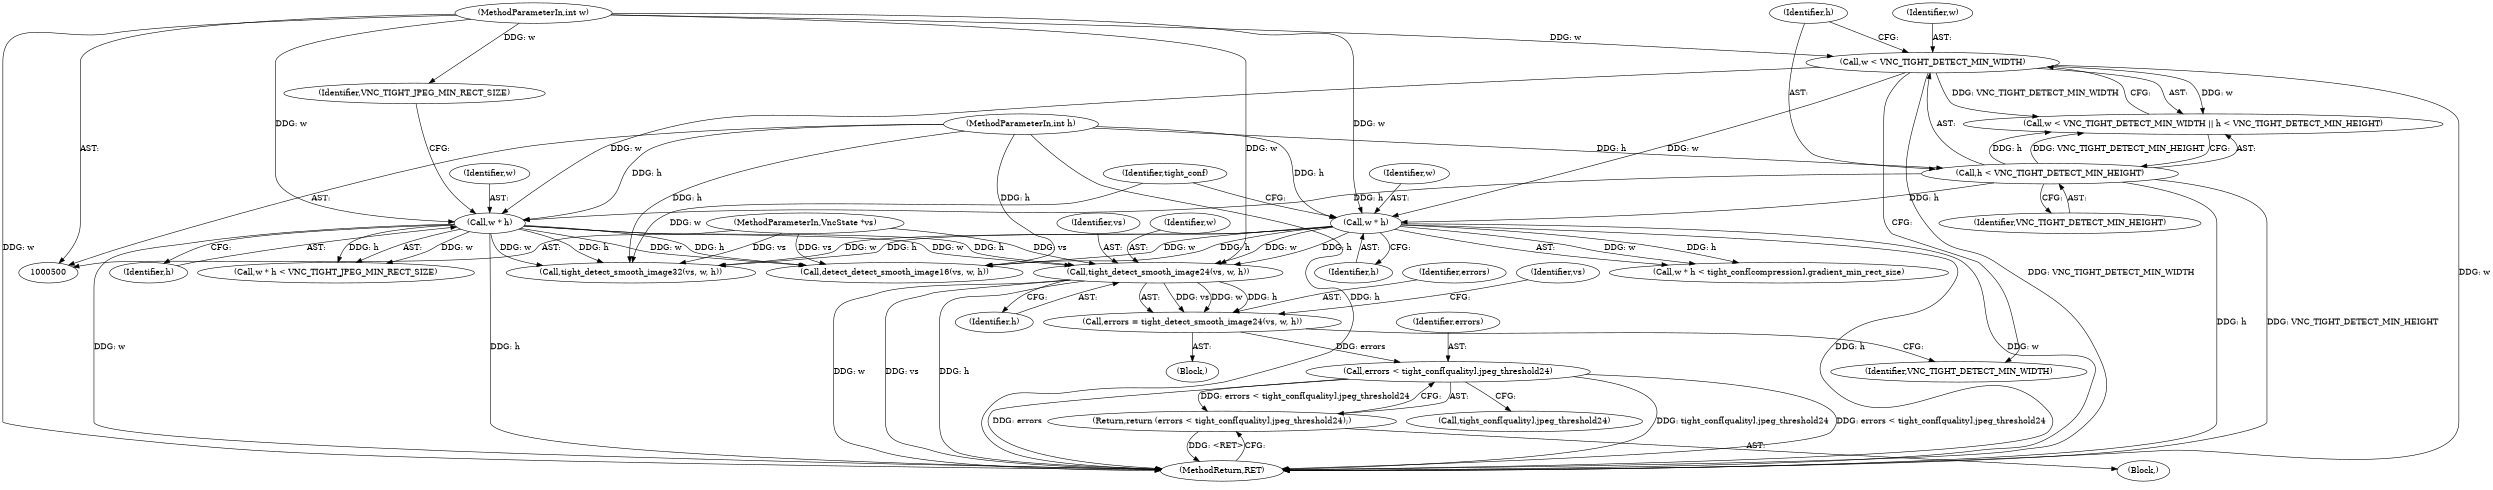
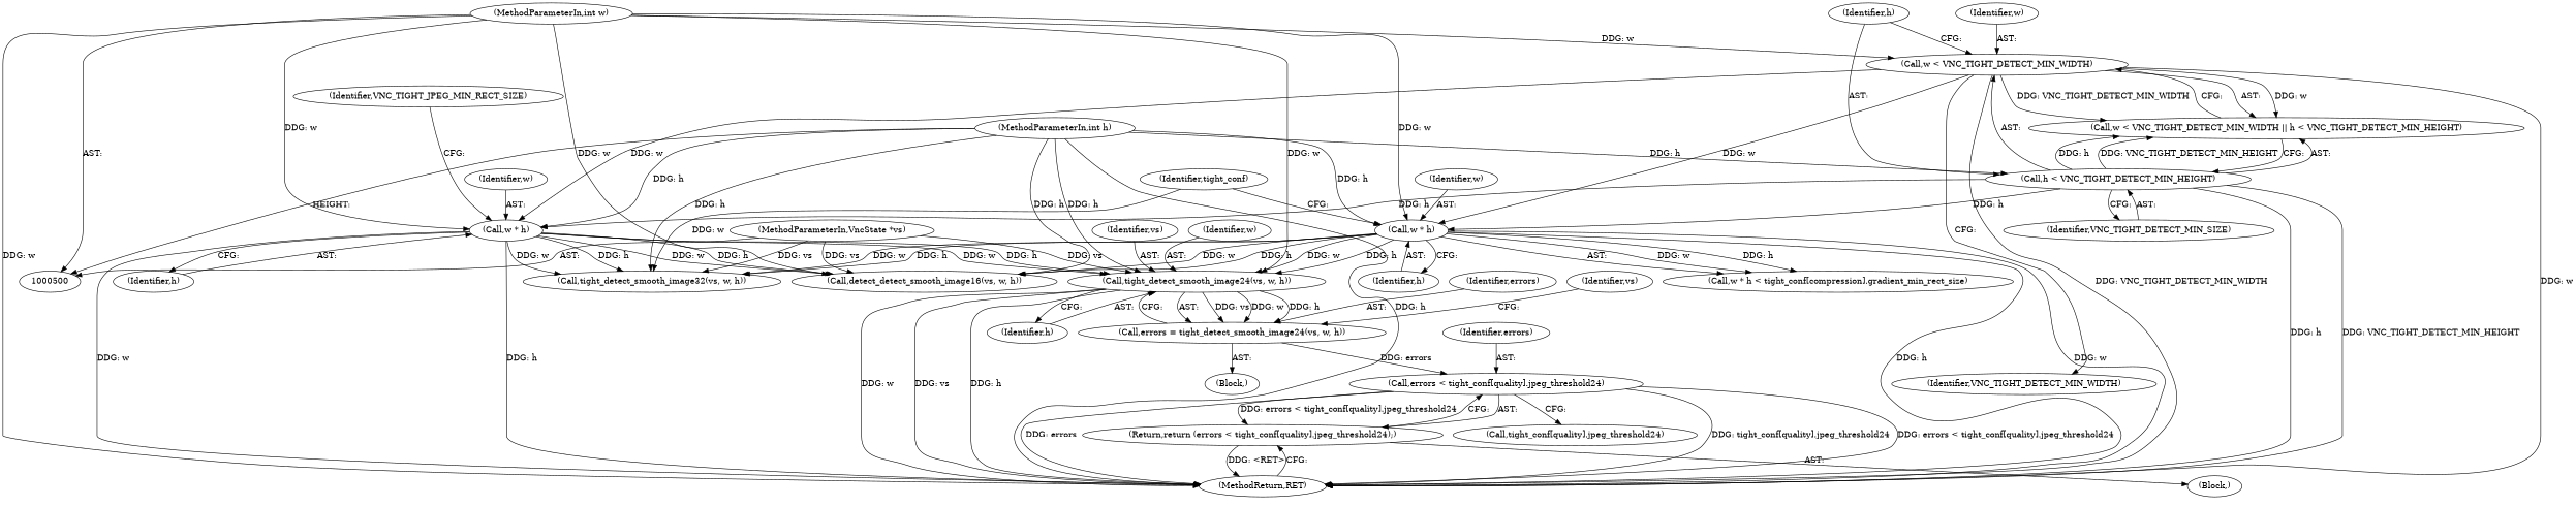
  digraph {
    fontname="DejaVu Serif"
    node [fontname="DejaVu Serif"]
    edge [fontname="DejaVu Serif"]
    n1 [label="(Call,errors < tight_conf[quality].jpeg_threshold24)"]
    n2 [label="(Return,return (errors < tight_conf[quality].jpeg_threshold24);)"]
    n3 [label="(Call,tight_conf[quality].jpeg_threshold24)"]
    n4 [label="(MethodReturn,RET)"]
    n5 [label="(Block,)"]
    n6 [label="(Call,errors = tight_detect_smooth_image24(vs, w, h))"]
    n7 [label="(Call,tight_detect_smooth_image24(vs, w, h))"]
    n8 [label="(Block,)"]
    n9 [label="(Identifier,h)"]
    n10 [label="(MethodParameterIn,VncState *vs)"]
    n11 [label="(Call,tight_detect_smooth_image32(vs, w, h))"]
    n12 [label="(Call,detect_detect_smooth_image16(vs, w, h))"]
    n13 [label=1000500]
    n14 [label="(Call,w * h)"]
    n15 [label="(Identifier,h)"]
    n16 [label="(Call,w * h < tight_conf[compression].gradient_min_rect_size)"]
    n17 [label="(Call,w < VNC_TIGHT_DETECT_MIN_WIDTH)"]
    n18 [label="(Call,w * h)"]
    n19 [label="(Identifier,VNC_TIGHT_DETECT_MIN_WIDTH)"]
    n20 [label="(Call,w < VNC_TIGHT_DETECT_MIN_WIDTH || h < VNC_TIGHT_DETECT_MIN_HEIGHT)"]
    n21 [label="(Identifier,h)"]
-   n22 [label="(Call,w * h < VNC_TIGHT_JPEG_MIN_RECT_SIZE)"]
    n23 [label="(Call,h < VNC_TIGHT_DETECT_MIN_HEIGHT)"]
    n24 [label="(MethodParameterIn,int w)"]
-   n25 [label="(Identifier,VNC_TIGHT_DETECT_MIN_HEIGHT)"]
+   n25 [label="(Identifier,VNC_TIGHT_DETECT_MIN_SIZE)"]
    n26 [label="(MethodParameterIn,int h)"]
    n27 [label="(Identifier,w)"]
    n28 [label="(Identifier,errors)"]
    n29 [label="(Identifier,h)"]
    n30 [label="(Identifier,w)"]
    n31 [label="(Identifier,errors)"]
    n32 [label="(Identifier,tight_conf)"]
    n33 [label="(Identifier,vs)"]
    n34 [label="(Identifier,vs)"]
    n35 [label="(Identifier,w)"]
    n36 [label="(Identifier,w)"]
    n37 [label="(Identifier,VNC_TIGHT_JPEG_MIN_RECT_SIZE)"]
    n1 -> n2 [label="AST: "]
    n1 -> n2 [label="DDG: errors < tight_conf[quality].jpeg_threshold24"]
    n1 -> n3 [label="CFG: "]
    n1 -> n4 [label="DDG: tight_conf[quality].jpeg_threshold24"]
    n1 -> n4 [label="DDG: errors < tight_conf[quality].jpeg_threshold24"]
    n1 -> n4 [label="DDG: errors"]
    n2 -> n1 [label="CFG: "]
    n2 -> n4 [label="DDG: <RET>"]
    n2 -> n5 [label="AST: "]
    n4 -> n2 [label="CFG: "]
    n6 -> n1 [label="DDG: errors"]
-   n6 -> n19 [label="CFG: "]
+   n6 -> n7 [label="CFG: "]
    n6 -> n8 [label="AST: "]
    n7 -> n4 [label="DDG: w"]
    n7 -> n4 [label="DDG: vs"]
    n7 -> n4 [label="DDG: h"]
    n7 -> n6 [label="AST: "]
    n7 -> n6 [label="DDG: vs"]
    n7 -> n6 [label="DDG: w"]
    n7 -> n6 [label="DDG: h"]
    n7 -> n9 [label="CFG: "]
    n9 -> n7 [label="AST: "]
    n10 -> n7 [label="DDG: vs"]
    n10 -> n11 [label="DDG: vs"]
    n10 -> n12 [label="DDG: vs"]
    n10 -> n13 [label="AST: "]
    n14 -> n4 [label="DDG: h"]
    n14 -> n4 [label="DDG: w"]
    n14 -> n7 [label="DDG: w"]
    n14 -> n7 [label="DDG: h"]
    n14 -> n11 [label="DDG: w"]
    n14 -> n11 [label="DDG: h"]
    n14 -> n12 [label="DDG: w"]
    n14 -> n12 [label="DDG: h"]
    n14 -> n15 [label="CFG: "]
    n14 -> n16 [label="AST: "]
    n14 -> n16 [label="DDG: w"]
    n14 -> n16 [label="DDG: h"]
    n15 -> n14 [label="AST: "]
    n17 -> n4 [label="DDG: VNC_TIGHT_DETECT_MIN_WIDTH"]
    n17 -> n4 [label="DDG: w"]
    n17 -> n14 [label="DDG: w"]
    n17 -> n18 [label="DDG: w"]
    n17 -> n19 [label="CFG: "]
    n17 -> n20 [label="AST: "]
    n17 -> n20 [label="DDG: w"]
    n17 -> n20 [label="DDG: VNC_TIGHT_DETECT_MIN_WIDTH"]
    n18 -> n4 [label="DDG: w"]
    n18 -> n4 [label="DDG: h"]
    n18 -> n7 [label="DDG: w"]
    n18 -> n7 [label="DDG: h"]
    n18 -> n11 [label="DDG: w"]
    n18 -> n11 [label="DDG: h"]
    n18 -> n12 [label="DDG: w"]
    n18 -> n12 [label="DDG: h"]
    n18 -> n21 [label="CFG: "]
-   n18 -> n22 [label="AST: "]
-   n18 -> n22 [label="DDG: w"]
-   n18 -> n22 [label="DDG: h"]
    n20 -> n17 [label="CFG: "]
    n20 -> n23 [label="CFG: "]
    n21 -> n18 [label="AST: "]
    n23 -> n4 [label="DDG: h"]
    n23 -> n4 [label="DDG: VNC_TIGHT_DETECT_MIN_HEIGHT"]
    n23 -> n14 [label="DDG: h"]
    n23 -> n17 [label="AST: "]
    n23 -> n18 [label="DDG: h"]
    n23 -> n20 [label="AST: "]
    n23 -> n20 [label="DDG: h"]
    n23 -> n20 [label="DDG: VNC_TIGHT_DETECT_MIN_HEIGHT"]
    n23 -> n25 [label="CFG: "]
    n24 -> n4 [label="DDG: w"]
    n24 -> n7 [label="DDG: w"]
-   n24 -> n37 [label="DDG: w"]
+   n24 -> n12 [label="DDG: w"]
    n24 -> n13 [label="AST: "]
    n24 -> n14 [label="DDG: w"]
    n24 -> n17 [label="DDG: w"]
    n24 -> n18 [label="DDG: w"]
    n25 -> n23 [label="AST: "]
    n26 -> n4 [label="DDG: h"]
+   n26 -> n7 [label="DDG: h"]
    n26 -> n11 [label="DDG: h"]
    n26 -> n12 [label="DDG: h"]
-   n26 -> n13 [label="AST: "]
+   n26 -> n13 [label="HEIGHT: "]
    n26 -> n14 [label="DDG: h"]
    n26 -> n18 [label="DDG: h"]
    n26 -> n23 [label="DDG: h"]
    n27 -> n18 [label="AST: "]
    n28 -> n1 [label="AST: "]
    n29 -> n17 [label="CFG: "]
    n29 -> n23 [label="AST: "]
    n30 -> n17 [label="AST: "]
    n31 -> n6 [label="AST: "]
    n32 -> n11 [label="DDG: w"]
    n32 -> n14 [label="CFG: "]
    n33 -> n7 [label="AST: "]
    n34 -> n6 [label="CFG: "]
    n35 -> n7 [label="AST: "]
    n36 -> n14 [label="AST: "]
    n37 -> n18 [label="CFG: "]
  }
